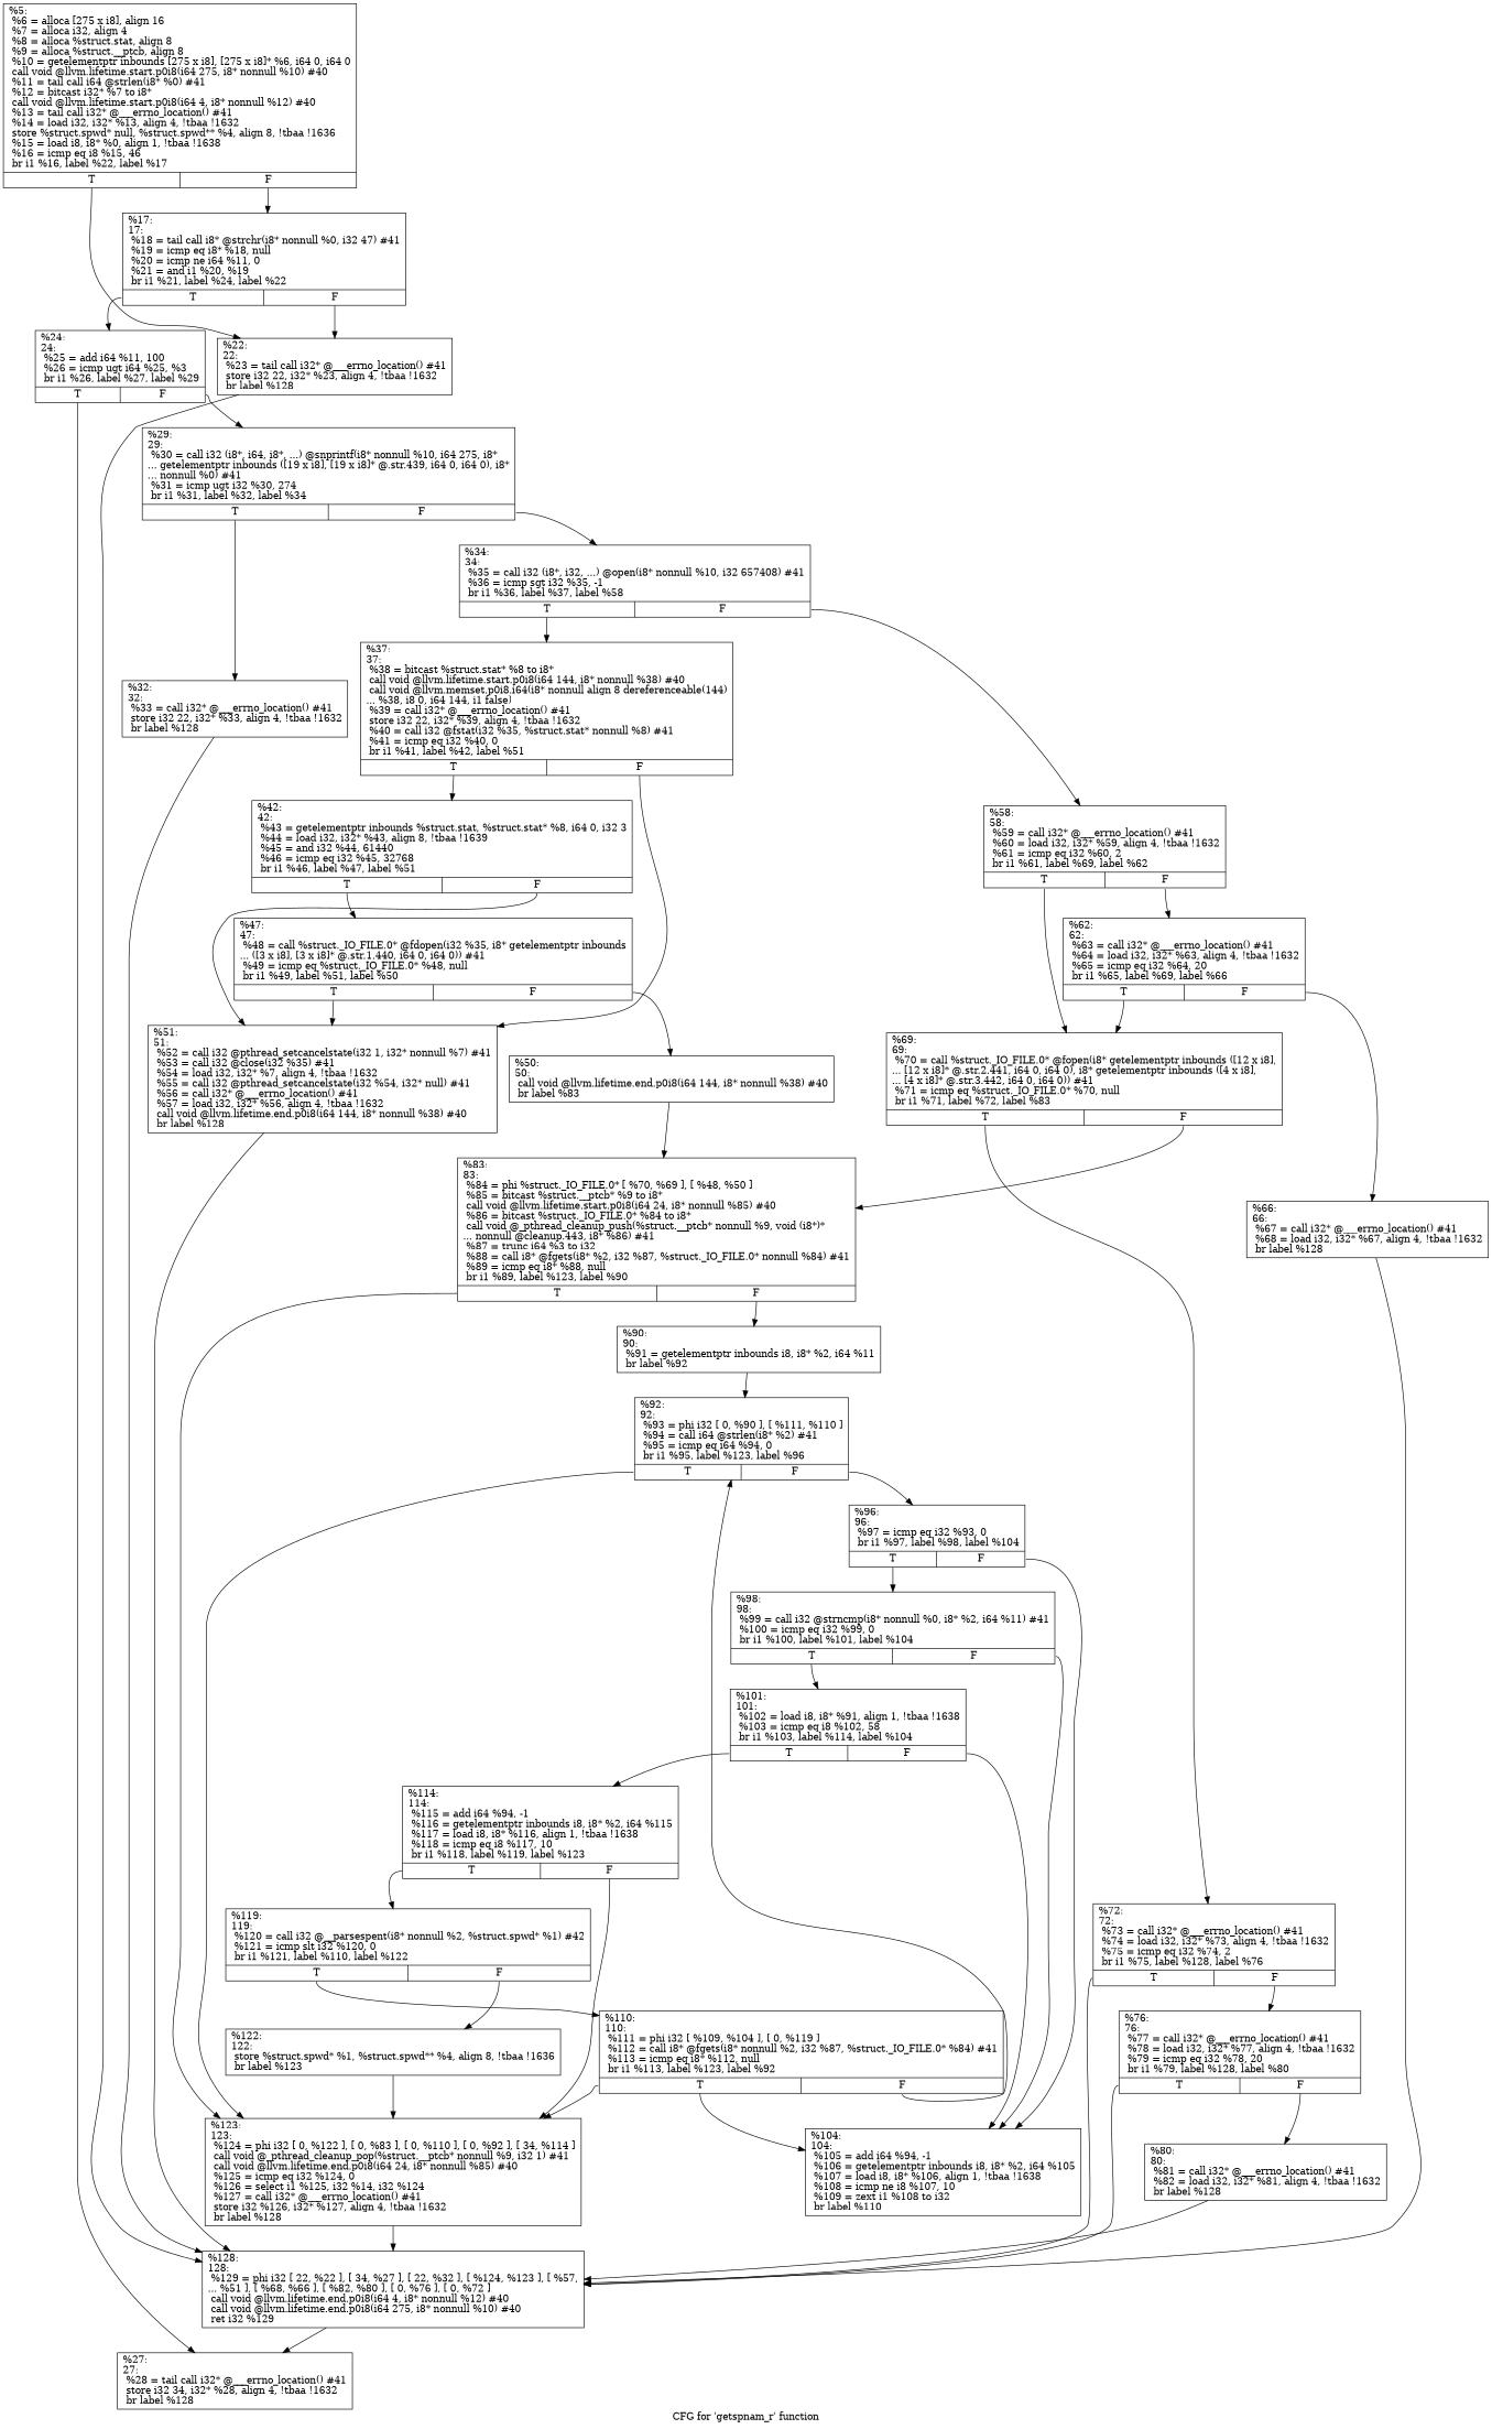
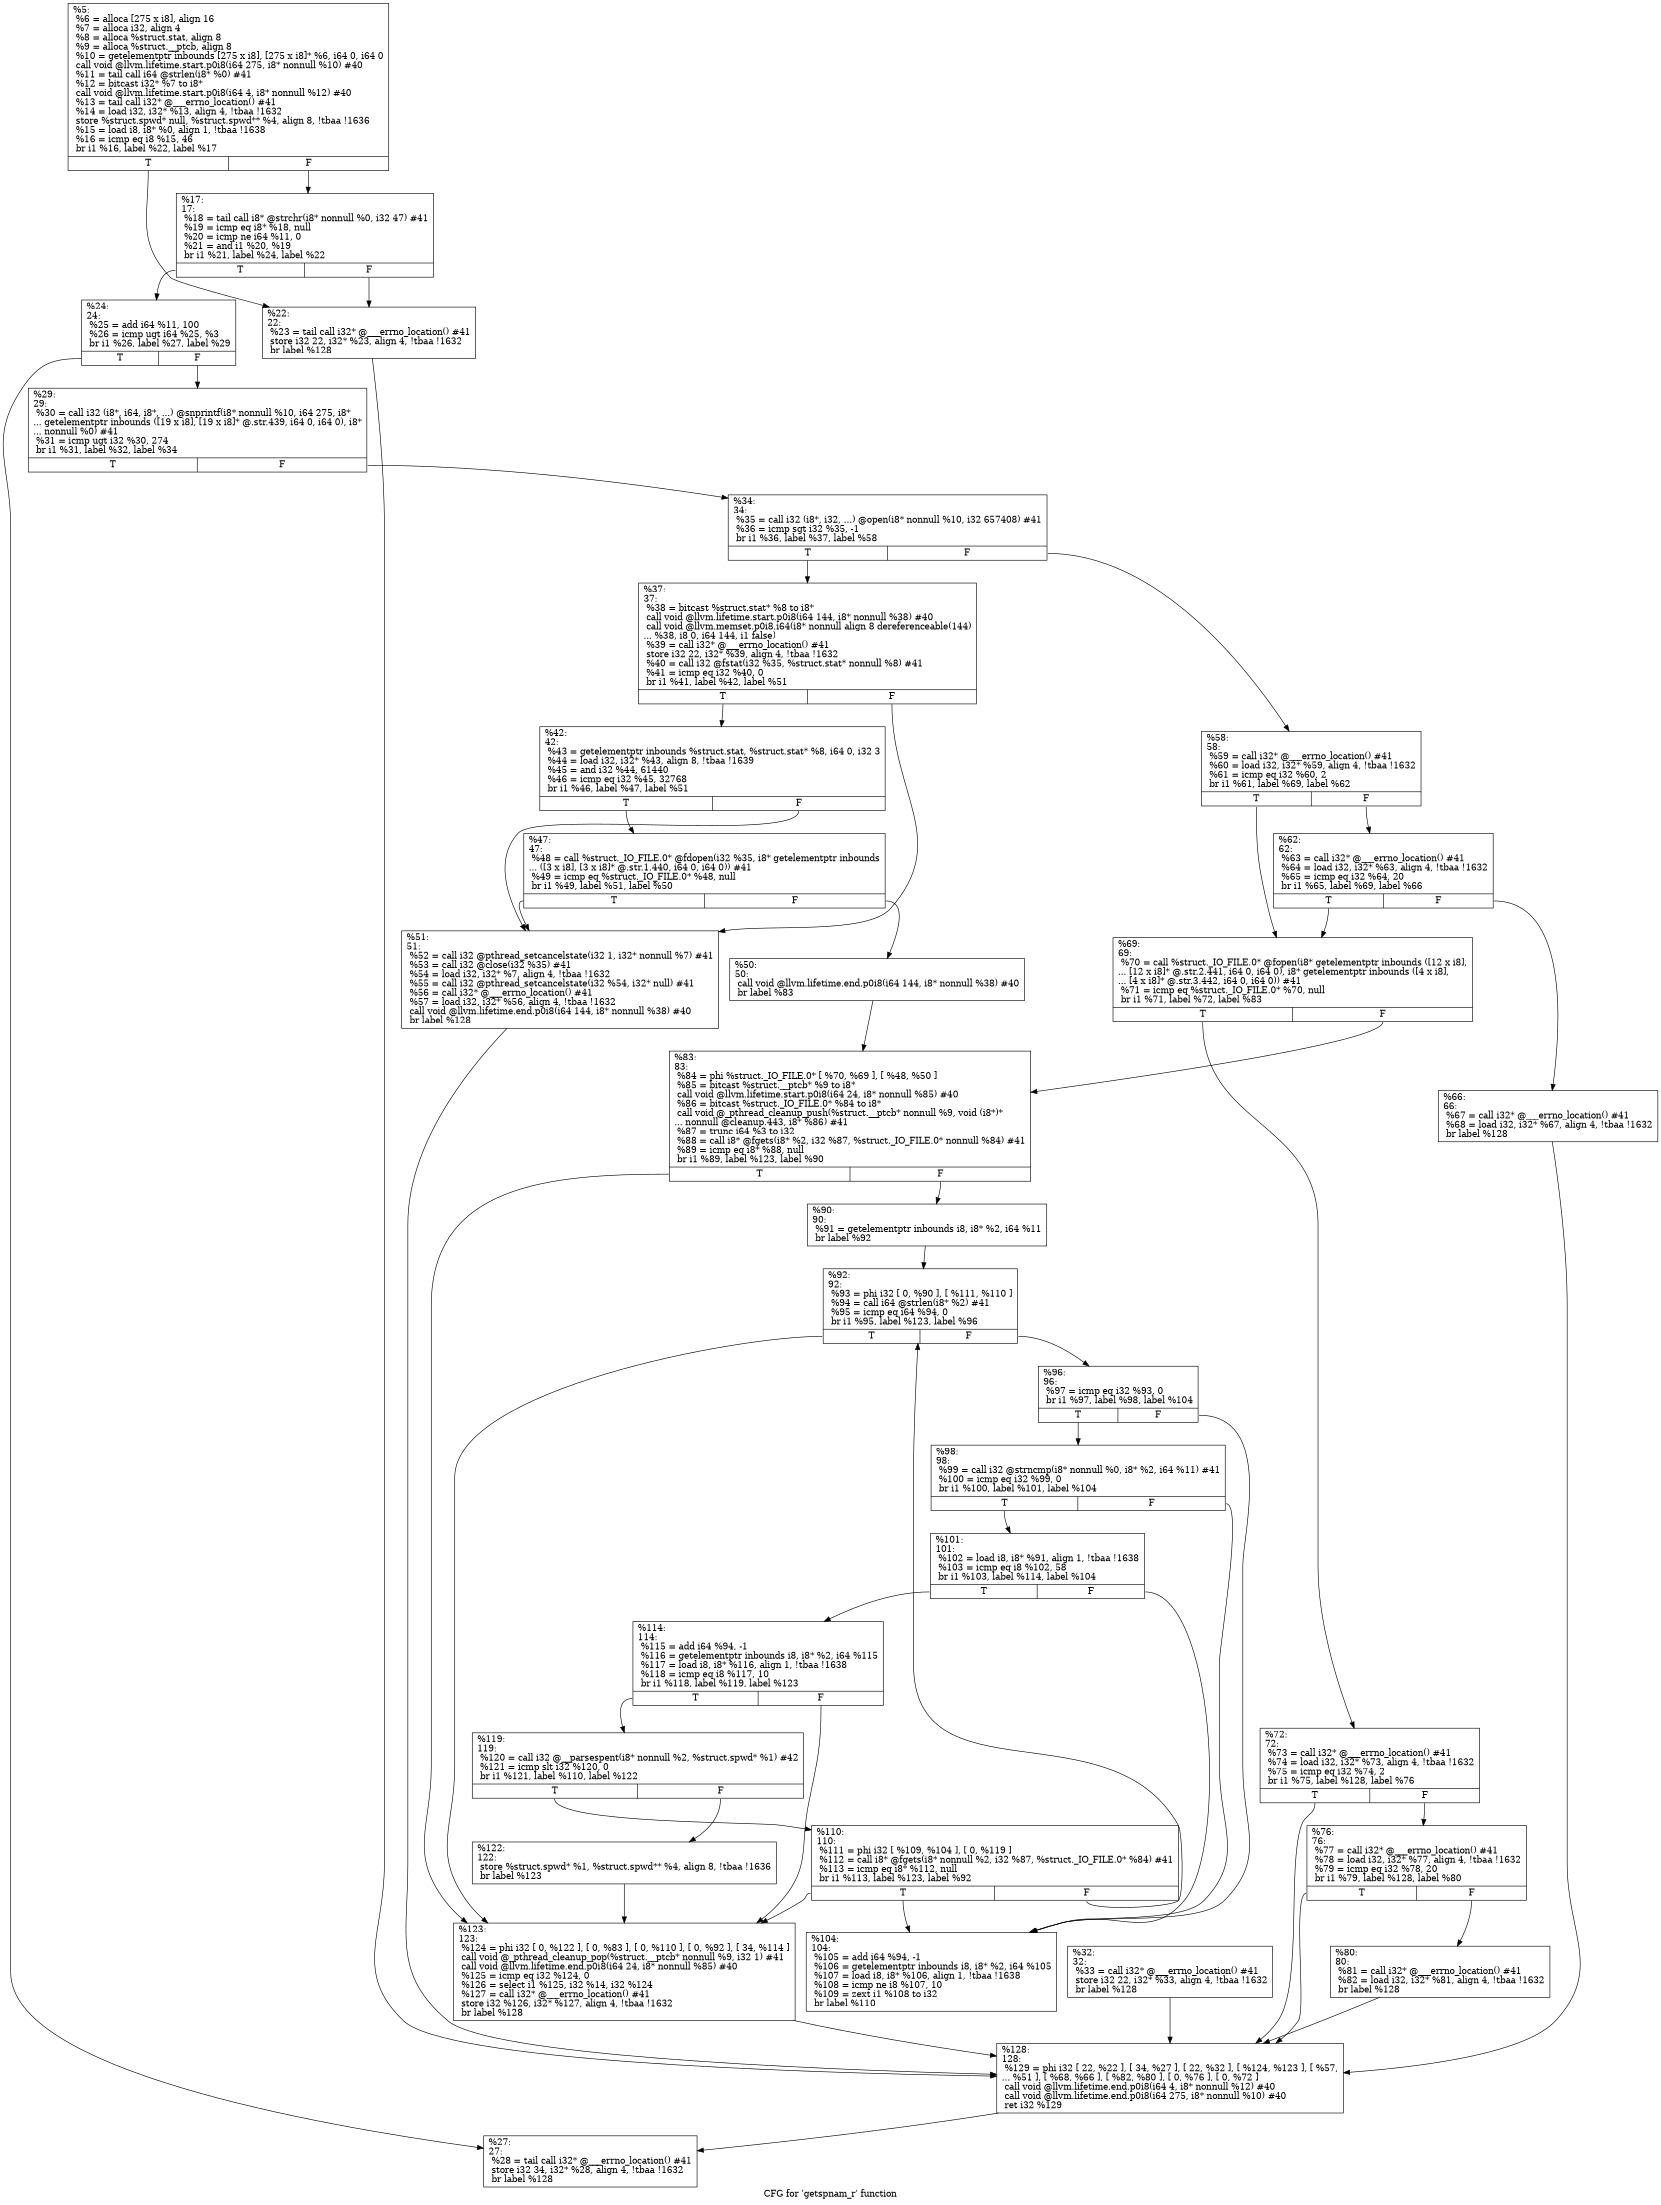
  digraph {
    label="CFG for 'getspnam_r' function"
    node [shape=record]
    edge [tailport=s0]
    n1 [label="{%5:\l  %6 = alloca [275 x i8], align 16\l  %7 = alloca i32, align 4\l  %8 = alloca %struct.stat, align 8\l  %9 = alloca %struct.__ptcb, align 8\l  %10 = getelementptr inbounds [275 x i8], [275 x i8]* %6, i64 0, i64 0\l  call void @llvm.lifetime.start.p0i8(i64 275, i8* nonnull %10) #40\l  %11 = tail call i64 @strlen(i8* %0) #41\l  %12 = bitcast i32* %7 to i8*\l  call void @llvm.lifetime.start.p0i8(i64 4, i8* nonnull %12) #40\l  %13 = tail call i32* @___errno_location() #41\l  %14 = load i32, i32* %13, align 4, !tbaa !1632\l  store %struct.spwd* null, %struct.spwd** %4, align 8, !tbaa !1636\l  %15 = load i8, i8* %0, align 1, !tbaa !1638\l  %16 = icmp eq i8 %15, 46\l  br i1 %16, label %22, label %17\l|{<s0>T|<s1>F}}"]
    n2 [label="{%22:\l22:                                               \l  %23 = tail call i32* @___errno_location() #41\l  store i32 22, i32* %23, align 4, !tbaa !1632\l  br label %128\l}"]
    n3 [label="{%17:\l17:                                               \l  %18 = tail call i8* @strchr(i8* nonnull %0, i32 47) #41\l  %19 = icmp eq i8* %18, null\l  %20 = icmp ne i64 %11, 0\l  %21 = and i1 %20, %19\l  br i1 %21, label %24, label %22\l|{<s0>T|<s1>F}}"]
    n4 [label="{%128:\l128:                                              \l  %129 = phi i32 [ 22, %22 ], [ 34, %27 ], [ 22, %32 ], [ %124, %123 ], [ %57,\l... %51 ], [ %68, %66 ], [ %82, %80 ], [ 0, %76 ], [ 0, %72 ]\l  call void @llvm.lifetime.end.p0i8(i64 4, i8* nonnull %12) #40\l  call void @llvm.lifetime.end.p0i8(i64 275, i8* nonnull %10) #40\l  ret i32 %129\l}"]
    n5 [label="{%24:\l24:                                               \l  %25 = add i64 %11, 100\l  %26 = icmp ugt i64 %25, %3\l  br i1 %26, label %27, label %29\l|{<s0>T|<s1>F}}"]
    n6 [label="{%27:\l27:                                               \l  %28 = tail call i32* @___errno_location() #41\l  store i32 34, i32* %28, align 4, !tbaa !1632\l  br label %128\l}"]
    n7 [label="{%29:\l29:                                               \l  %30 = call i32 (i8*, i64, i8*, ...) @snprintf(i8* nonnull %10, i64 275, i8*\l... getelementptr inbounds ([19 x i8], [19 x i8]* @.str.439, i64 0, i64 0), i8*\l... nonnull %0) #41\l  %31 = icmp ugt i32 %30, 274\l  br i1 %31, label %32, label %34\l|{<s0>T|<s1>F}}"]
    n8 [label="{%32:\l32:                                               \l  %33 = call i32* @___errno_location() #41\l  store i32 22, i32* %33, align 4, !tbaa !1632\l  br label %128\l}"]
    n9 [label="{%34:\l34:                                               \l  %35 = call i32 (i8*, i32, ...) @open(i8* nonnull %10, i32 657408) #41\l  %36 = icmp sgt i32 %35, -1\l  br i1 %36, label %37, label %58\l|{<s0>T|<s1>F}}"]
    n10 [label="{%37:\l37:                                               \l  %38 = bitcast %struct.stat* %8 to i8*\l  call void @llvm.lifetime.start.p0i8(i64 144, i8* nonnull %38) #40\l  call void @llvm.memset.p0i8.i64(i8* nonnull align 8 dereferenceable(144)\l... %38, i8 0, i64 144, i1 false)\l  %39 = call i32* @___errno_location() #41\l  store i32 22, i32* %39, align 4, !tbaa !1632\l  %40 = call i32 @fstat(i32 %35, %struct.stat* nonnull %8) #41\l  %41 = icmp eq i32 %40, 0\l  br i1 %41, label %42, label %51\l|{<s0>T|<s1>F}}"]
    n11 [label="{%58:\l58:                                               \l  %59 = call i32* @___errno_location() #41\l  %60 = load i32, i32* %59, align 4, !tbaa !1632\l  %61 = icmp eq i32 %60, 2\l  br i1 %61, label %69, label %62\l|{<s0>T|<s1>F}}"]
    n12 [label="{%42:\l42:                                               \l  %43 = getelementptr inbounds %struct.stat, %struct.stat* %8, i64 0, i32 3\l  %44 = load i32, i32* %43, align 8, !tbaa !1639\l  %45 = and i32 %44, 61440\l  %46 = icmp eq i32 %45, 32768\l  br i1 %46, label %47, label %51\l|{<s0>T|<s1>F}}"]
    n13 [label="{%51:\l51:                                               \l  %52 = call i32 @pthread_setcancelstate(i32 1, i32* nonnull %7) #41\l  %53 = call i32 @close(i32 %35) #41\l  %54 = load i32, i32* %7, align 4, !tbaa !1632\l  %55 = call i32 @pthread_setcancelstate(i32 %54, i32* null) #41\l  %56 = call i32* @___errno_location() #41\l  %57 = load i32, i32* %56, align 4, !tbaa !1632\l  call void @llvm.lifetime.end.p0i8(i64 144, i8* nonnull %38) #40\l  br label %128\l}"]
    n14 [label="{%69:\l69:                                               \l  %70 = call %struct._IO_FILE.0* @fopen(i8* getelementptr inbounds ([12 x i8],\l... [12 x i8]* @.str.2.441, i64 0, i64 0), i8* getelementptr inbounds ([4 x i8],\l... [4 x i8]* @.str.3.442, i64 0, i64 0)) #41\l  %71 = icmp eq %struct._IO_FILE.0* %70, null\l  br i1 %71, label %72, label %83\l|{<s0>T|<s1>F}}"]
    n15 [label="{%62:\l62:                                               \l  %63 = call i32* @___errno_location() #41\l  %64 = load i32, i32* %63, align 4, !tbaa !1632\l  %65 = icmp eq i32 %64, 20\l  br i1 %65, label %69, label %66\l|{<s0>T|<s1>F}}"]
    n16 [label="{%47:\l47:                                               \l  %48 = call %struct._IO_FILE.0* @fdopen(i32 %35, i8* getelementptr inbounds\l... ([3 x i8], [3 x i8]* @.str.1.440, i64 0, i64 0)) #41\l  %49 = icmp eq %struct._IO_FILE.0* %48, null\l  br i1 %49, label %51, label %50\l|{<s0>T|<s1>F}}"]
    n17 [label="{%83:\l83:                                               \l  %84 = phi %struct._IO_FILE.0* [ %70, %69 ], [ %48, %50 ]\l  %85 = bitcast %struct.__ptcb* %9 to i8*\l  call void @llvm.lifetime.start.p0i8(i64 24, i8* nonnull %85) #40\l  %86 = bitcast %struct._IO_FILE.0* %84 to i8*\l  call void @_pthread_cleanup_push(%struct.__ptcb* nonnull %9, void (i8*)*\l... nonnull @cleanup.443, i8* %86) #41\l  %87 = trunc i64 %3 to i32\l  %88 = call i8* @fgets(i8* %2, i32 %87, %struct._IO_FILE.0* nonnull %84) #41\l  %89 = icmp eq i8* %88, null\l  br i1 %89, label %123, label %90\l|{<s0>T|<s1>F}}"]
    n18 [label="{%72:\l72:                                               \l  %73 = call i32* @___errno_location() #41\l  %74 = load i32, i32* %73, align 4, !tbaa !1632\l  %75 = icmp eq i32 %74, 2\l  br i1 %75, label %128, label %76\l|{<s0>T|<s1>F}}"]
    n19 [label="{%66:\l66:                                               \l  %67 = call i32* @___errno_location() #41\l  %68 = load i32, i32* %67, align 4, !tbaa !1632\l  br label %128\l}"]
    n20 [label="{%50:\l50:                                               \l  call void @llvm.lifetime.end.p0i8(i64 144, i8* nonnull %38) #40\l  br label %83\l}"]
    n21 [label="{%123:\l123:                                              \l  %124 = phi i32 [ 0, %122 ], [ 0, %83 ], [ 0, %110 ], [ 0, %92 ], [ 34, %114 ]\l  call void @_pthread_cleanup_pop(%struct.__ptcb* nonnull %9, i32 1) #41\l  call void @llvm.lifetime.end.p0i8(i64 24, i8* nonnull %85) #40\l  %125 = icmp eq i32 %124, 0\l  %126 = select i1 %125, i32 %14, i32 %124\l  %127 = call i32* @___errno_location() #41\l  store i32 %126, i32* %127, align 4, !tbaa !1632\l  br label %128\l}"]
    n22 [label="{%90:\l90:                                               \l  %91 = getelementptr inbounds i8, i8* %2, i64 %11\l  br label %92\l}"]
    n23 [label="{%92:\l92:                                               \l  %93 = phi i32 [ 0, %90 ], [ %111, %110 ]\l  %94 = call i64 @strlen(i8* %2) #41\l  %95 = icmp eq i64 %94, 0\l  br i1 %95, label %123, label %96\l|{<s0>T|<s1>F}}"]
    n24 [label="{%76:\l76:                                               \l  %77 = call i32* @___errno_location() #41\l  %78 = load i32, i32* %77, align 4, !tbaa !1632\l  %79 = icmp eq i32 %78, 20\l  br i1 %79, label %128, label %80\l|{<s0>T|<s1>F}}"]
    n25 [label="{%80:\l80:                                               \l  %81 = call i32* @___errno_location() #41\l  %82 = load i32, i32* %81, align 4, !tbaa !1632\l  br label %128\l}"]
    n26 [label="{%96:\l96:                                               \l  %97 = icmp eq i32 %93, 0\l  br i1 %97, label %98, label %104\l|{<s0>T|<s1>F}}"]
    n27 [label="{%98:\l98:                                               \l  %99 = call i32 @strncmp(i8* nonnull %0, i8* %2, i64 %11) #41\l  %100 = icmp eq i32 %99, 0\l  br i1 %100, label %101, label %104\l|{<s0>T|<s1>F}}"]
    n28 [label="{%104:\l104:                                              \l  %105 = add i64 %94, -1\l  %106 = getelementptr inbounds i8, i8* %2, i64 %105\l  %107 = load i8, i8* %106, align 1, !tbaa !1638\l  %108 = icmp ne i8 %107, 10\l  %109 = zext i1 %108 to i32\l  br label %110\l}"]
    n29 [label="{%101:\l101:                                              \l  %102 = load i8, i8* %91, align 1, !tbaa !1638\l  %103 = icmp eq i8 %102, 58\l  br i1 %103, label %114, label %104\l|{<s0>T|<s1>F}}"]
    n30 [label="{%114:\l114:                                              \l  %115 = add i64 %94, -1\l  %116 = getelementptr inbounds i8, i8* %2, i64 %115\l  %117 = load i8, i8* %116, align 1, !tbaa !1638\l  %118 = icmp eq i8 %117, 10\l  br i1 %118, label %119, label %123\l|{<s0>T|<s1>F}}"]
    n31 [label="{%110:\l110:                                              \l  %111 = phi i32 [ %109, %104 ], [ 0, %119 ]\l  %112 = call i8* @fgets(i8* nonnull %2, i32 %87, %struct._IO_FILE.0* %84) #41\l  %113 = icmp eq i8* %112, null\l  br i1 %113, label %123, label %92\l|{<s0>T|<s1>F}}"]
    n32 [label="{%119:\l119:                                              \l  %120 = call i32 @__parsespent(i8* nonnull %2, %struct.spwd* %1) #42\l  %121 = icmp slt i32 %120, 0\l  br i1 %121, label %110, label %122\l|{<s0>T|<s1>F}}"]
    n33 [label="{%122:\l122:                                              \l  store %struct.spwd* %1, %struct.spwd** %4, align 8, !tbaa !1636\l  br label %123\l}"]
    n1 -> n2
    n1 -> n3 [tailport=s1]
    n2 -> n4
    n3 -> n2 [tailport=s1]
    n3 -> n5
    n4 -> n6
    n5 -> n6
    n5 -> n7 [tailport=s1]
-   n7 -> n8
    n7 -> n9 [tailport=s1]
    n8 -> n4
    n9 -> n10
    n9 -> n11 [tailport=s1]
    n10 -> n12
    n10 -> n13 [tailport=s1]
    n11 -> n14
    n11 -> n15 [tailport=s1]
    n12 -> n13 [tailport=s1]
    n12 -> n16
    n13 -> n4
    n14 -> n17 [tailport=s1]
    n14 -> n18
    n15 -> n14
    n15 -> n19 [tailport=s1]
    n16 -> n13
    n16 -> n20 [tailport=s1]
    n17 -> n21
    n17 -> n22 [tailport=s1]
    n18 -> n4
    n18 -> n24 [tailport=s1]
    n19 -> n4
    n20 -> n17
    n21 -> n4
    n22 -> n23
    n23 -> n21
    n23 -> n26 [tailport=s1]
    n24 -> n4
    n24 -> n25 [tailport=s1]
    n25 -> n4
    n26 -> n27
    n26 -> n28 [tailport=s1]
    n27 -> n28 [tailport=s1]
    n27 -> n29
    n29 -> n28 [tailport=s1]
    n29 -> n30
    n30 -> n21 [tailport=s1]
    n30 -> n32
    n31 -> n21
    n31 -> n23 [tailport=s1]
    n31 -> n28
    n32 -> n31
    n32 -> n33 [tailport=s1]
    n33 -> n21
  }
